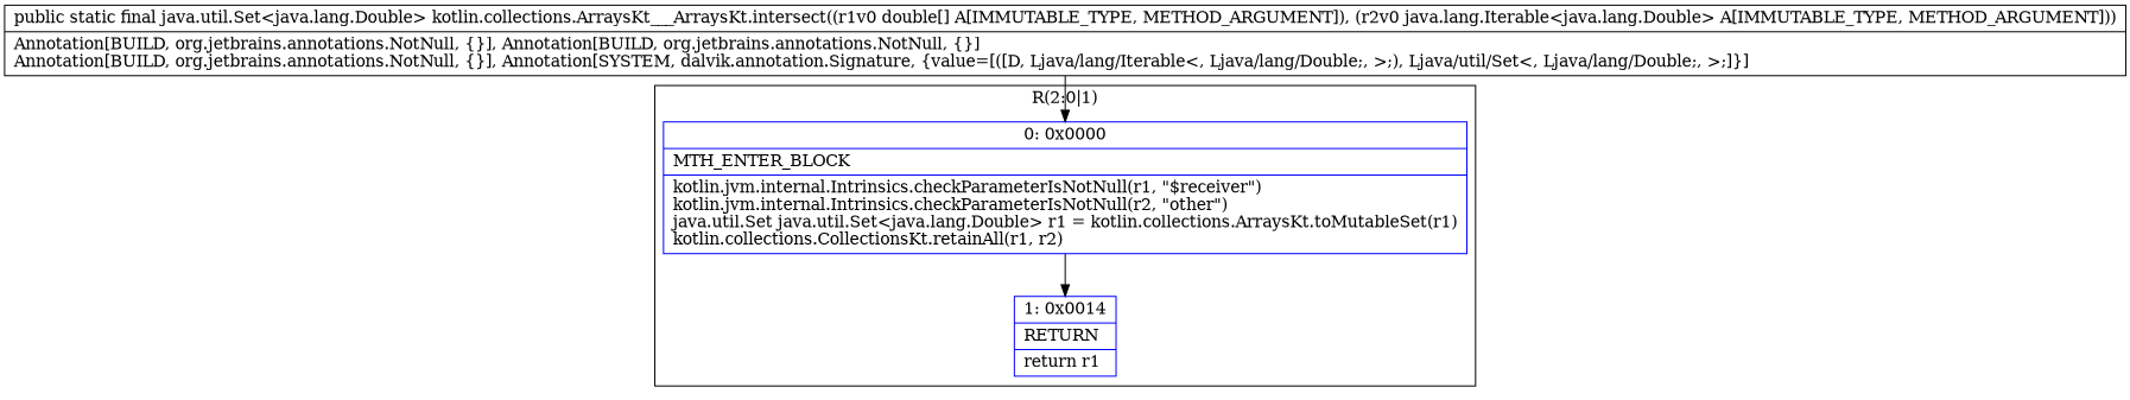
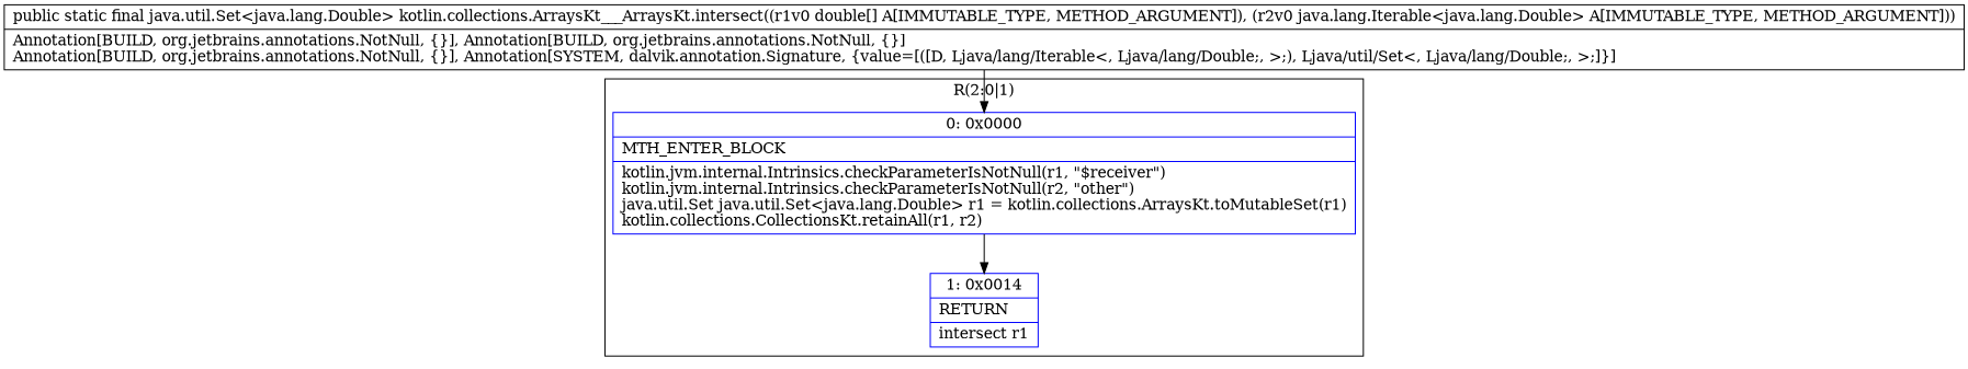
  digraph {
    node [color=blue shape=record]
    n1 [label="{0\:\ 0x0000|MTH_ENTER_BLOCK\l|kotlin.jvm.internal.Intrinsics.checkParameterIsNotNull(r1, \"$receiver\")\lkotlin.jvm.internal.Intrinsics.checkParameterIsNotNull(r2, \"other\")\ljava.util.Set java.util.Set\<java.lang.Double\> r1 = kotlin.collections.ArraysKt.toMutableSet(r1)\lkotlin.collections.CollectionsKt.retainAll(r1, r2)\l}"]
-   n2 [label="{1\:\ 0x0014|RETURN\l|return r1\l}"]
+   n2 [label="{1\:\ 0x0014|RETURN\l|intersect r1\l}"]
    n3 [label="{public static final java.util.Set\<java.lang.Double\> kotlin.collections.ArraysKt___ArraysKt.intersect((r1v0 double[] A[IMMUTABLE_TYPE, METHOD_ARGUMENT]), (r2v0 java.lang.Iterable\<java.lang.Double\> A[IMMUTABLE_TYPE, METHOD_ARGUMENT]))  | Annotation[BUILD, org.jetbrains.annotations.NotNull, \{\}], Annotation[BUILD, org.jetbrains.annotations.NotNull, \{\}]\lAnnotation[BUILD, org.jetbrains.annotations.NotNull, \{\}], Annotation[SYSTEM, dalvik.annotation.Signature, \{value=[([D, Ljava\/lang\/Iterable\<, Ljava\/lang\/Double;, \>;), Ljava\/util\/Set\<, Ljava\/lang\/Double;, \>;]\}]\l}" color=""]
    subgraph cluster_1 {
      label="R(2:0|1)"
      n1
      n2
    }
    n1 -> n2
    n3 -> n1
  }
